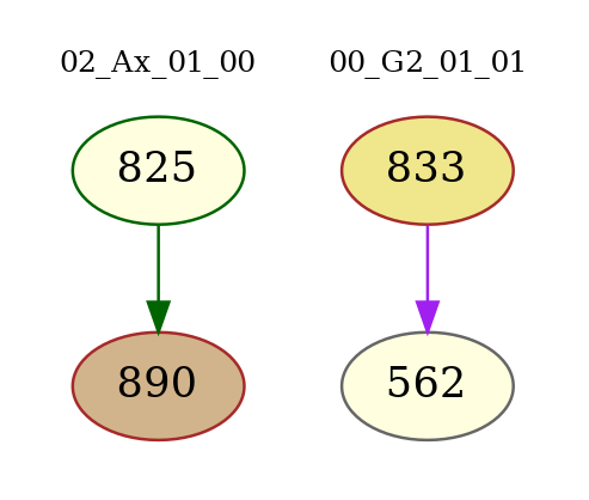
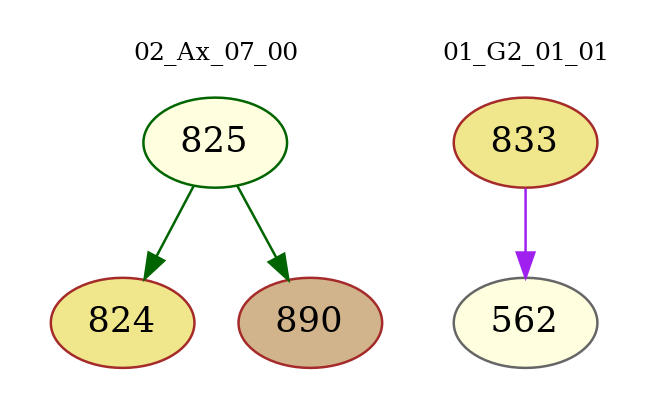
  digraph {
    node [color=brown fillcolor=lightyellow style=filled]
    edge [color=darkgreen]
    n1 [color=darkgreen label=825]
+   n2 [fillcolor=khaki label=824]
    n3 [fillcolor=tan label=890]
    n4 [fillcolor=khaki label=833]
    n5 [color=gray40 label=562]
    subgraph cluster_1 {
      color=white
      fontsize=10
-     label="02_Ax_01_00"
+     label="02_Ax_07_00"
      n1
+     n2
      n3
    }
    subgraph cluster_2 {
      color=white
      fontsize=10
-     label="00_G2_01_01"
+     label="01_G2_01_01"
      n4
      n5
    }
+   n1 -> n2
    n1 -> n3
    n4 -> n5 [color=purple]
  }
